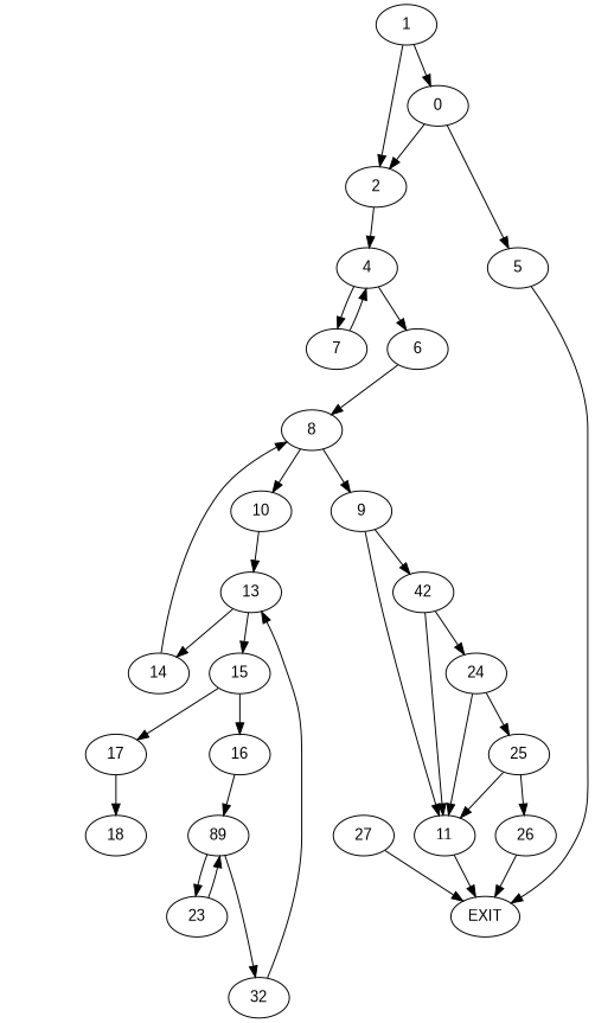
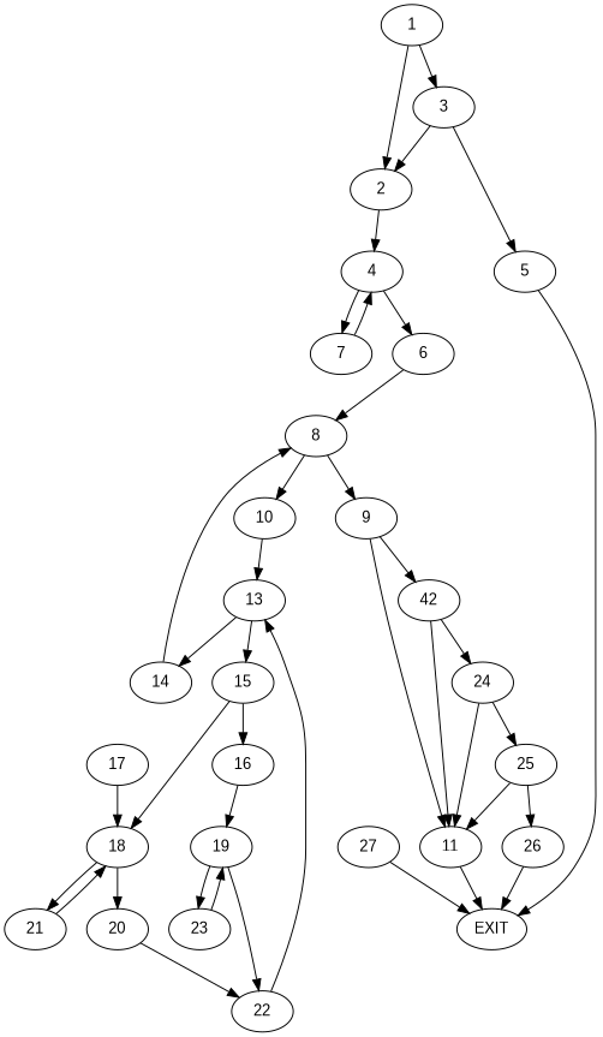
  digraph {
    fontname="Liberation Sans"
    node [fontname="Liberation Sans"]
    edge [fontname="Liberation Sans"]
    1
    2
-   3 [label=0]
+   3
    n4 [label=EXIT]
    27
    4
    5
    6
    7
    8
    9
    10
    11
    n14 [label=42]
    13
    24
    14
    15
    25
    16
    17
-   19 [label=89]
+   19
    18
-   22 [label=32]
+   22
    23
+   20
+   21
    26
    1 -> 2
    1 -> 3
    2 -> 4
    3 -> 2
    3 -> 5
    27 -> n4
    4 -> 6
    4 -> 7
    5 -> n4
    6 -> 8
    7 -> 4
    8 -> 9
    8 -> 10
    9 -> 11
    9 -> n14
    10 -> 13
    11 -> n4
    n14 -> 11
    n14 -> 24
    13 -> 14
    13 -> 15
    24 -> 11
    24 -> 25
    14 -> 8
    15 -> 16
-   15 -> 17
+   15 -> 18
    25 -> 11
    25 -> 26
    16 -> 19
    17 -> 18
    19 -> 22
    19 -> 23
+   18 -> 20
+   18 -> 21
    22 -> 13
    23 -> 19
+   20 -> 22
+   21 -> 18
    26 -> n4
  }
